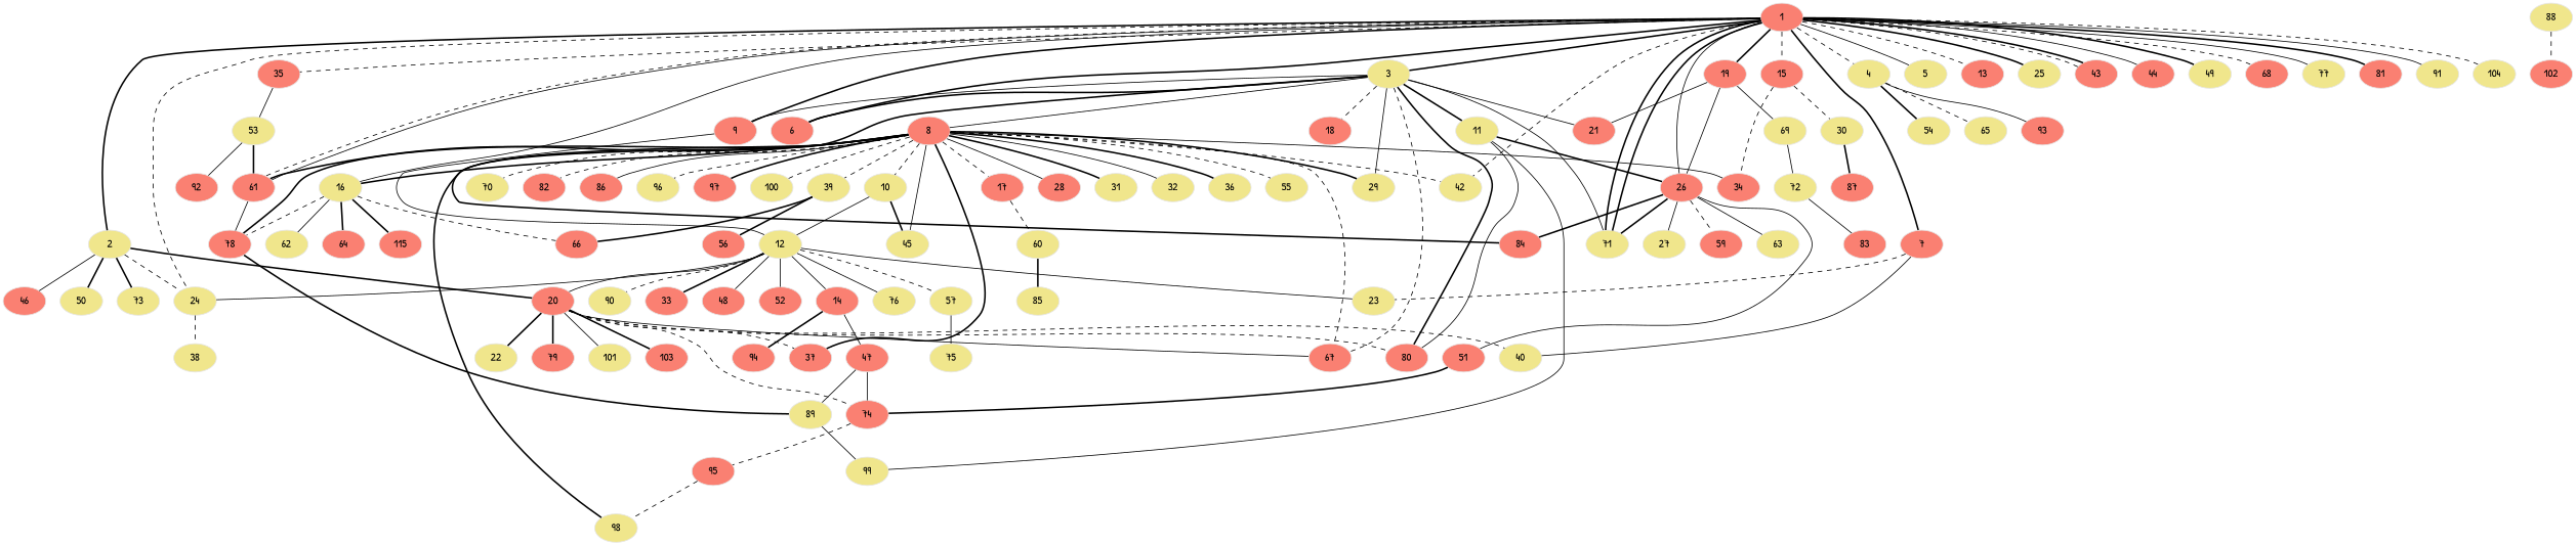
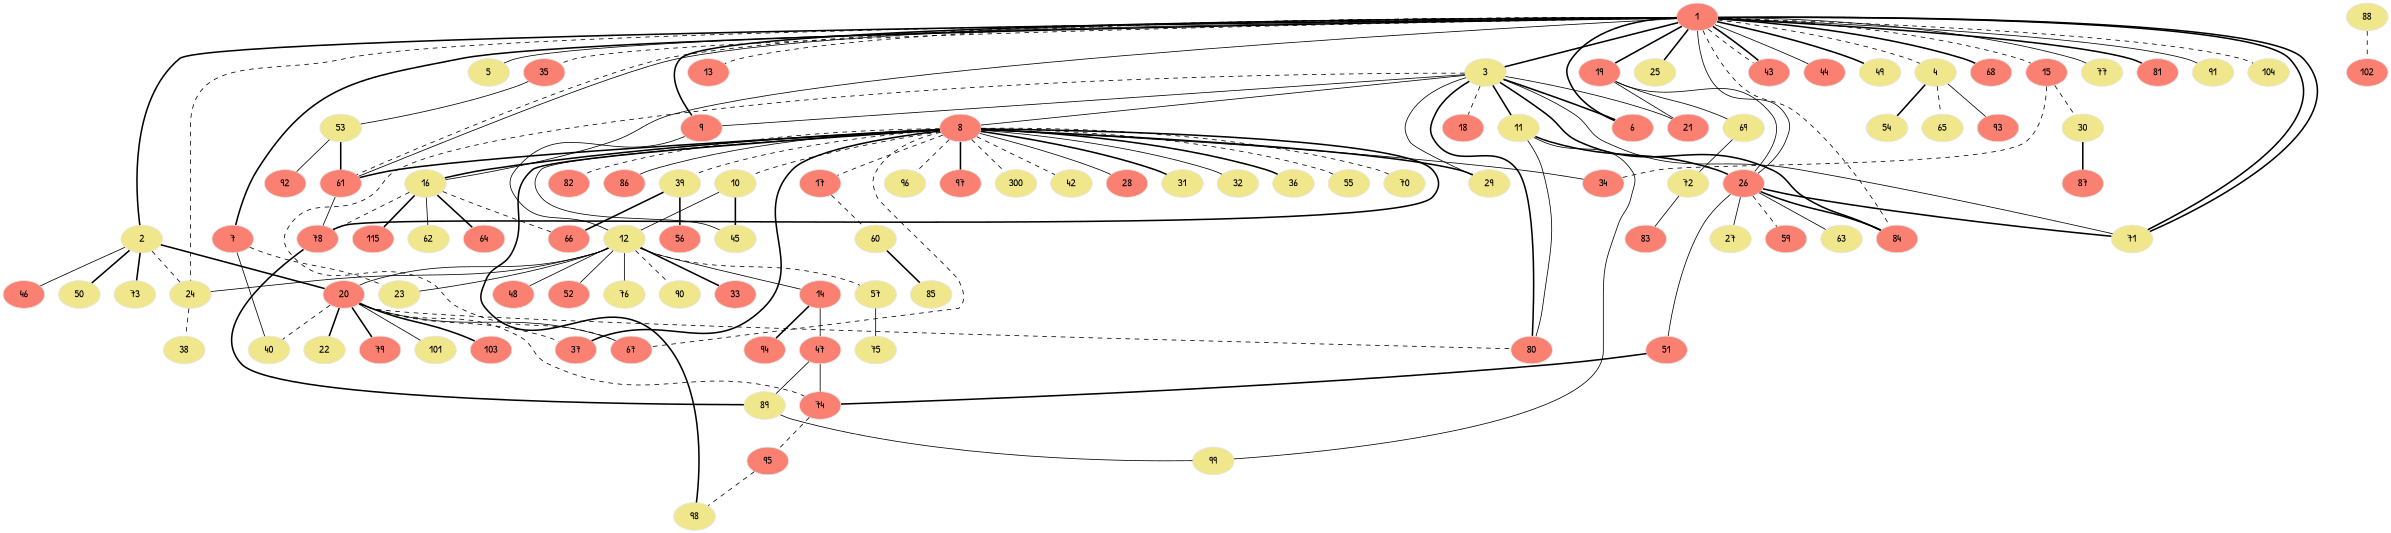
  graph {
    fontname="Patrick Hand"
    node [color=gray90 fillcolor=khaki fontname="Patrick Hand" style=filled]
    edge [fontname="Patrick Hand" style=solid]
    2
    1 [fillcolor=salmon]
    3
    4
    5
    6 [fillcolor=salmon]
    7 [fillcolor=salmon]
    9 [fillcolor=salmon]
    13 [fillcolor=salmon]
    15 [fillcolor=salmon]
    16
    19 [fillcolor=salmon]
    24
    25
    26 [fillcolor=salmon]
    35 [fillcolor=salmon]
    42
    43 [fillcolor=salmon]
    44 [fillcolor=salmon]
    49
    61 [fillcolor=salmon]
    68 [fillcolor=salmon]
    71
    77
    81 [fillcolor=salmon]
    91
    104
    20 [fillcolor=salmon]
    46 [fillcolor=salmon]
    50
    73
    8 [fillcolor=salmon]
    11
    18 [fillcolor=salmon]
    21 [fillcolor=salmon]
    29
    67 [fillcolor=salmon]
    80 [fillcolor=salmon]
    84 [fillcolor=salmon]
    54
    65
    93 [fillcolor=salmon]
    23
    40
    12
    34 [fillcolor=salmon]
    30
    78 [fillcolor=salmon]
    62
    64 [fillcolor=salmon]
    66 [fillcolor=salmon]
    n52 [fillcolor=salmon label=115]
    69
    38
    27
    51 [fillcolor=salmon]
    59 [fillcolor=salmon]
    63
    53
    37 [fillcolor=salmon]
    22
    74 [fillcolor=salmon]
    79 [fillcolor=salmon]
    101
    103 [fillcolor=salmon]
    10
    17 [fillcolor=salmon]
    28 [fillcolor=salmon]
    31
    32
    36
    39
    45
    55
    70
    82 [fillcolor=salmon]
    86 [fillcolor=salmon]
    96
    97 [fillcolor=salmon]
    98
-   100
+   100 [label=300]
    99
    60
    56 [fillcolor=salmon]
    89
    14 [fillcolor=salmon]
    33 [fillcolor=salmon]
    48 [fillcolor=salmon]
    52 [fillcolor=salmon]
    57
    76
    90
    47 [fillcolor=salmon]
    94 [fillcolor=salmon]
    75
    87 [fillcolor=salmon]
    85
    72
    95 [fillcolor=salmon]
    88
    102 [fillcolor=salmon]
    92 [fillcolor=salmon]
    83 [fillcolor=salmon]
    2 -- 24 [style=dashed]
    2 -- 20 [style=bold]
    2 -- 46
    2 -- 50 [style=bold]
    2 -- 73 [style=bold]
    1 -- 2 [style=bold]
    1 -- 3 [style=bold]
    1 -- 4 [style=dashed]
    1 -- 5
    1 -- 6 [style=bold]
    1 -- 7 [style=bold]
    1 -- 9 [style=bold]
    1 -- 13 [style=dashed]
    1 -- 15 [style=dashed]
    1 -- 16
    1 -- 19 [style=bold]
    1 -- 24 [style=dashed]
    1 -- 25 [style=bold]
    1 -- 26
    1 -- 35 [style=dashed]
-   1 -- 42 [style=dashed]
+   1 -- 84 [style=dashed]
    1 -- 43 [style=dashed]
    1 -- 43 [style=bold]
    1 -- 44
    1 -- 49 [style=bold]
    1 -- 61 [style=dashed]
    1 -- 61
-   1 -- 68 [style=dashed]
+   1 -- 68 [style=bold]
    1 -- 71 [style=bold]
    1 -- 71 [style=bold]
    1 -- 77
    1 -- 81 [style=bold]
    1 -- 91
    1 -- 104 [style=dashed]
    3 -- 6 [style=bold]
    3 -- 9
    3 -- 71
    3 -- 8
    3 -- 11 [style=bold]
    3 -- 18 [style=dashed]
    3 -- 21
    3 -- 29
    3 -- 67 [style=dashed]
    3 -- 80 [style=bold]
    3 -- 84 [style=bold]
    4 -- 54 [style=bold]
    4 -- 65 [style=dashed]
    4 -- 93
    7 -- 23 [style=dashed]
    7 -- 40
    9 -- 12
    15 -- 34 [style=dashed]
    15 -- 30 [style=dashed]
    16 -- 78 [style=dashed]
    16 -- 62
    16 -- 64 [style=bold]
    16 -- 66 [style=dashed]
    16 -- n52 [style=bold]
    19 -- 26
    19 -- 21
    19 -- 69
    24 -- 38 [style=dashed]
    26 -- 71 [style=bold]
    26 -- 84 [style=bold]
    26 -- 27
    26 -- 51
    26 -- 59 [style=dashed]
    26 -- 63
    35 -- 53
    61 -- 78
    20 -- 67
    20 -- 80 [style=dashed]
    20 -- 40 [style=dashed]
    20 -- 37 [style=dashed]
    20 -- 22 [style=bold]
    20 -- 74 [style=dashed]
    20 -- 79 [style=bold]
    20 -- 101
    20 -- 103 [style=bold]
    8 -- 16 [style=bold]
    8 -- 42 [style=dashed]
    8 -- 61 [style=bold]
    8 -- 29 [style=bold]
    8 -- 67 [style=dashed]
    8 -- 34
    8 -- 78 [style=bold]
    8 -- 37 [style=bold]
    8 -- 10 [style=dashed]
    8 -- 17 [style=dashed]
    8 -- 28
    8 -- 31 [style=bold]
    8 -- 32
    8 -- 36 [style=bold]
    8 -- 39 [style=dashed]
    8 -- 45
    8 -- 55 [style=dashed]
    8 -- 70 [style=dashed]
    8 -- 82 [style=dashed]
    8 -- 86
    8 -- 96 [style=dashed]
    8 -- 97 [style=bold]
    8 -- 98 [style=bold]
    8 -- 100 [style=dashed]
    11 -- 26 [style=bold]
    11 -- 80
    11 -- 99
    12 -- 24
    12 -- 20
    12 -- 23
    12 -- 14
    12 -- 33 [style=bold]
    12 -- 48
    12 -- 52
    12 -- 57 [style=dashed]
    12 -- 76
    12 -- 90 [style=dashed]
    30 -- 87 [style=bold]
    78 -- 89 [style=bold]
    69 -- 72
    51 -- 74 [style=bold]
    53 -- 61 [style=bold]
    53 -- 92
    74 -- 95 [style=dashed]
    10 -- 12
    10 -- 45 [style=bold]
    17 -- 60 [style=dashed]
    39 -- 66 [style=bold]
    39 -- 56 [style=bold]
    60 -- 85 [style=bold]
    89 -- 99
    14 -- 47
    14 -- 94 [style=bold]
    57 -- 75
    47 -- 74
    47 -- 89
    72 -- 83
    95 -- 98 [style=dashed]
    88 -- 102 [style=dashed]
  }
